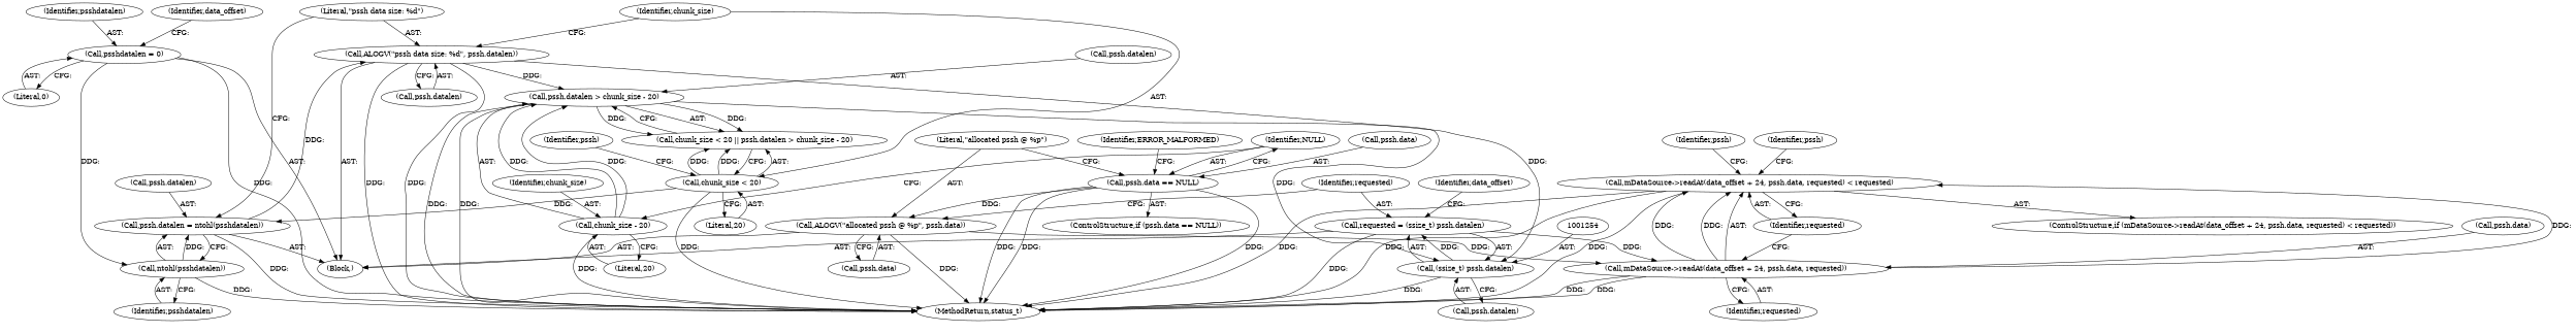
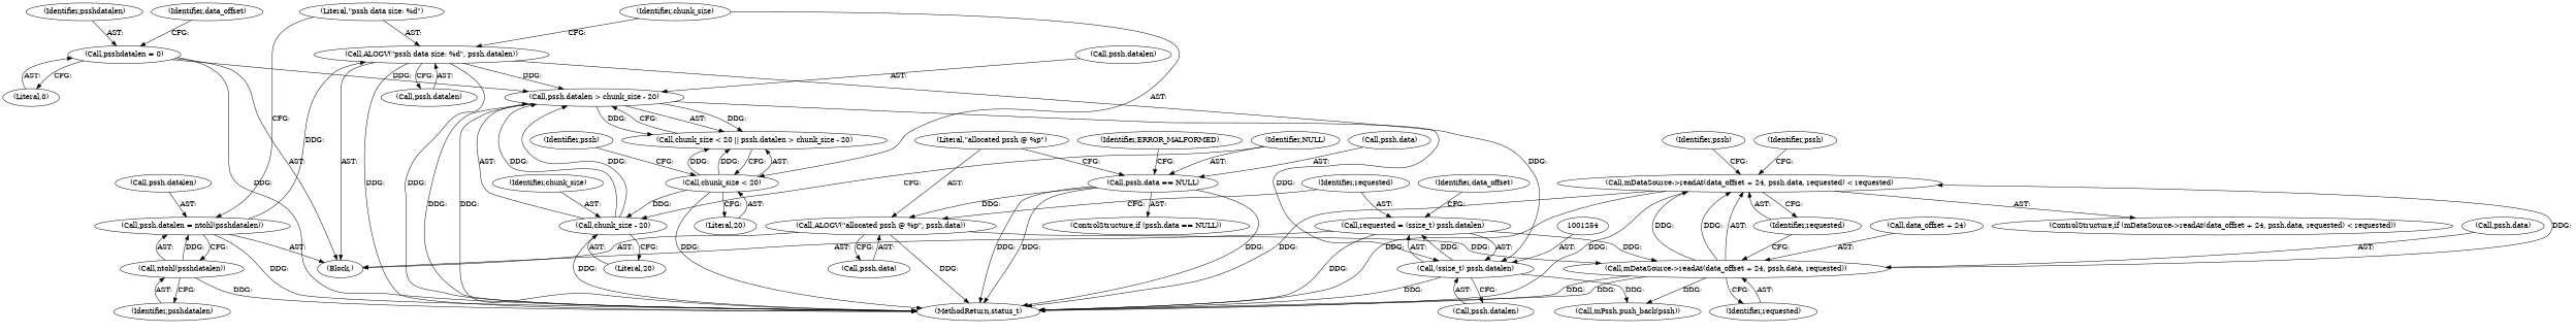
  digraph {
    n1 [label="(Call,mDataSource->readAt(data_offset + 24, pssh.data, requested) < requested)"]
    n2 [label="(ControlStructure,if (mDataSource->readAt(data_offset + 24, pssh.data, requested) < requested))"]
    n3 [label="(Identifier,requested)"]
    n4 [label="(MethodReturn,status_t)"]
    n5 [label="(Call,mDataSource->readAt(data_offset + 24, pssh.data, requested))"]
    n6 [label="(Identifier,requested)"]
+   n7 [label="(Call,mPssh.push_back(pssh))"]
    n8 [label="(Call,ALOGV(\"allocated pssh @ %p\", pssh.data))"]
    n9 [label="(Call,pssh.data)"]
    n10 [label="(Block,)"]
    n11 [label="(Call,pssh.data == NULL)"]
    n12 [label="(ControlStructure,if (pssh.data == NULL))"]
    n13 [label="(Identifier,NULL)"]
    n14 [label="(Call,chunk_size - 20)"]
    n15 [label="(Call,requested = (ssize_t) pssh.datalen)"]
    n16 [label="(Call,(ssize_t) pssh.datalen)"]
    n17 [label="(Call,pssh.datalen)"]
    n18 [label="(Call,ALOGV(\"pssh data size: %d\", pssh.datalen))"]
    n19 [label="(Call,pssh.datalen > chunk_size - 20)"]
    n20 [label="(Call,pssh.datalen)"]
    n21 [label="(Call,chunk_size < 20 || pssh.datalen > chunk_size - 20)"]
    n22 [label="(Call,pssh.datalen = ntohl(psshdatalen))"]
    n23 [label="(Call,ntohl(psshdatalen))"]
    n24 [label="(Identifier,psshdatalen)"]
    n25 [label="(Call,psshdatalen = 0)"]
    n26 [label="(Literal,0)"]
    n27 [label="(Literal,20)"]
    n28 [label="(Call,chunk_size < 20)"]
    n29 [label="(Literal,20)"]
    n30 [label="(Identifier,data_offset)"]
    n31 [label="(Identifier,psshdatalen)"]
    n32 [label="(Call,pssh.data)"]
    n33 [label="(Identifier,chunk_size)"]
+   n34 [label="(Call,data_offset + 24)"]
    n35 [label="(Identifier,ERROR_MALFORMED)"]
    n36 [label="(Call,pssh.datalen)"]
    n37 [label="(Identifier,pssh)"]
    n38 [label="(Identifier,data_offset)"]
    n39 [label="(Literal,\"allocated pssh @ %p\")"]
    n40 [label="(Call,pssh.data)"]
    n41 [label="(Call,pssh.datalen)"]
    n42 [label="(Identifier,requested)"]
    n43 [label="(Identifier,pssh)"]
    n44 [label="(Identifier,chunk_size)"]
    n45 [label="(Identifier,pssh)"]
    n46 [label="(Literal,\"pssh data size: %d\")"]
    1001254
    n1 -> n2 [label="AST: "]
    n1 -> n3 [label="CFG: "]
    n1 -> n4 [label="DDG: "]
    n1 -> n4 [label="DDG: "]
    n1 -> n4 [label="DDG: "]
    n3 -> n1 [label="AST: "]
    n3 -> n5 [label="CFG: "]
    n5 -> n1 [label="AST: "]
    n5 -> n1 [label="DDG: "]
    n5 -> n1 [label="DDG: "]
    n5 -> n1 [label="DDG: "]
    n5 -> n4 [label="DDG: "]
    n5 -> n4 [label="DDG: "]
    n5 -> n6 [label="CFG: "]
+   n5 -> n7 [label="DDG: "]
    n6 -> n5 [label="AST: "]
    n8 -> n4 [label="DDG: "]
    n8 -> n5 [label="DDG: "]
    n8 -> n9 [label="CFG: "]
    n8 -> n10 [label="AST: "]
    n9 -> n8 [label="AST: "]
    n11 -> n4 [label="DDG: "]
    n11 -> n4 [label="DDG: "]
    n11 -> n4 [label="DDG: "]
    n11 -> n8 [label="DDG: "]
    n11 -> n12 [label="AST: "]
-   n11 -> n13 [label="CFG: "]
    n13 -> n11 [label="AST: "]
    n13 -> n14 [label="CFG: "]
    n14 -> n4 [label="DDG: "]
    n14 -> n19 [label="AST: "]
    n14 -> n19 [label="DDG: "]
    n14 -> n19 [label="DDG: "]
    n14 -> n27 [label="CFG: "]
    n15 -> n4 [label="DDG: "]
    n15 -> n5 [label="DDG: "]
    n15 -> n10 [label="AST: "]
    n15 -> n16 [label="AST: "]
    n16 -> n4 [label="DDG: "]
+   n16 -> n7 [label="DDG: "]
    n16 -> n15 [label="AST: "]
    n16 -> n15 [label="DDG: "]
    n16 -> n17 [label="CFG: "]
    n17 -> n16 [label="AST: "]
    n18 -> n4 [label="DDG: "]
    n18 -> n4 [label="DDG: "]
    n18 -> n10 [label="AST: "]
    n18 -> n16 [label="DDG: "]
    n18 -> n19 [label="DDG: "]
    n18 -> n20 [label="CFG: "]
    n19 -> n4 [label="DDG: "]
    n19 -> n4 [label="DDG: "]
    n19 -> n16 [label="DDG: "]
    n19 -> n21 [label="AST: "]
    n19 -> n21 [label="DDG: "]
    n19 -> n21 [label="DDG: "]
    n20 -> n18 [label="AST: "]
    n21 -> n19 [label="CFG: "]
    n21 -> n28 [label="CFG: "]
    n22 -> n4 [label="DDG: "]
    n22 -> n10 [label="AST: "]
    n22 -> n18 [label="DDG: "]
    n22 -> n23 [label="CFG: "]
    n23 -> n4 [label="DDG: "]
    n23 -> n22 [label="AST: "]
    n23 -> n22 [label="DDG: "]
    n23 -> n24 [label="CFG: "]
    n24 -> n23 [label="AST: "]
    n25 -> n4 [label="DDG: "]
    n25 -> n10 [label="AST: "]
-   n25 -> n23 [label="DDG: "]
+   n25 -> n19 [label="DDG: "]
    n25 -> n26 [label="CFG: "]
    n26 -> n25 [label="AST: "]
    n27 -> n14 [label="AST: "]
    n28 -> n4 [label="DDG: "]
-   n28 -> n22 [label="DDG: "]
+   n28 -> n14 [label="DDG: "]
    n28 -> n21 [label="AST: "]
    n28 -> n21 [label="DDG: "]
    n28 -> n21 [label="DDG: "]
    n28 -> n29 [label="CFG: "]
    n29 -> n28 [label="AST: "]
    n30 -> n15 [label="CFG: "]
    n31 -> n25 [label="AST: "]
    n32 -> n11 [label="AST: "]
    n33 -> n18 [label="CFG: "]
    n33 -> n28 [label="AST: "]
+   n34 -> n5 [label="AST: "]
    n35 -> n11 [label="CFG: "]
    n36 -> n19 [label="AST: "]
    n37 -> n1 [label="CFG: "]
    n38 -> n25 [label="CFG: "]
    n39 -> n8 [label="AST: "]
    n39 -> n11 [label="CFG: "]
    n40 -> n5 [label="AST: "]
    n41 -> n22 [label="AST: "]
    n42 -> n8 [label="CFG: "]
    n42 -> n15 [label="AST: "]
    n43 -> n1 [label="CFG: "]
    n44 -> n14 [label="AST: "]
    n45 -> n28 [label="CFG: "]
    n46 -> n18 [label="AST: "]
    n46 -> n22 [label="CFG: "]
    1001254 -> n16 [label="AST: "]
  }
